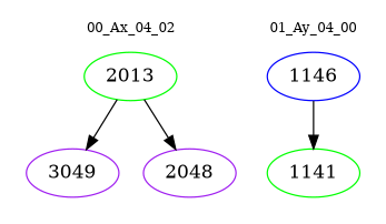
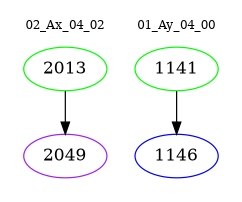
  digraph {
    node [color=purple]
    edge [color=black]
-   n1 [label=3049]
+   n1 [label=2049]
    n2 [color=green label=2013]
-   n3 [label=2048]
    n4 [color=blue label=1146]
    n5 [color=green label=1141]
    subgraph cluster_1 {
      color=white
      fontsize=10
-     label="00_Ax_04_02"
+     label="02_Ax_04_02"
      n1
      n2
-     n3
    }
    subgraph cluster_2 {
      color=white
      fontsize=10
      label="01_Ay_04_00"
      n4
      n5
    }
    n2 -> n1
-   n2 -> n3
-   n4 -> n5
+   n5 -> n4
  }
